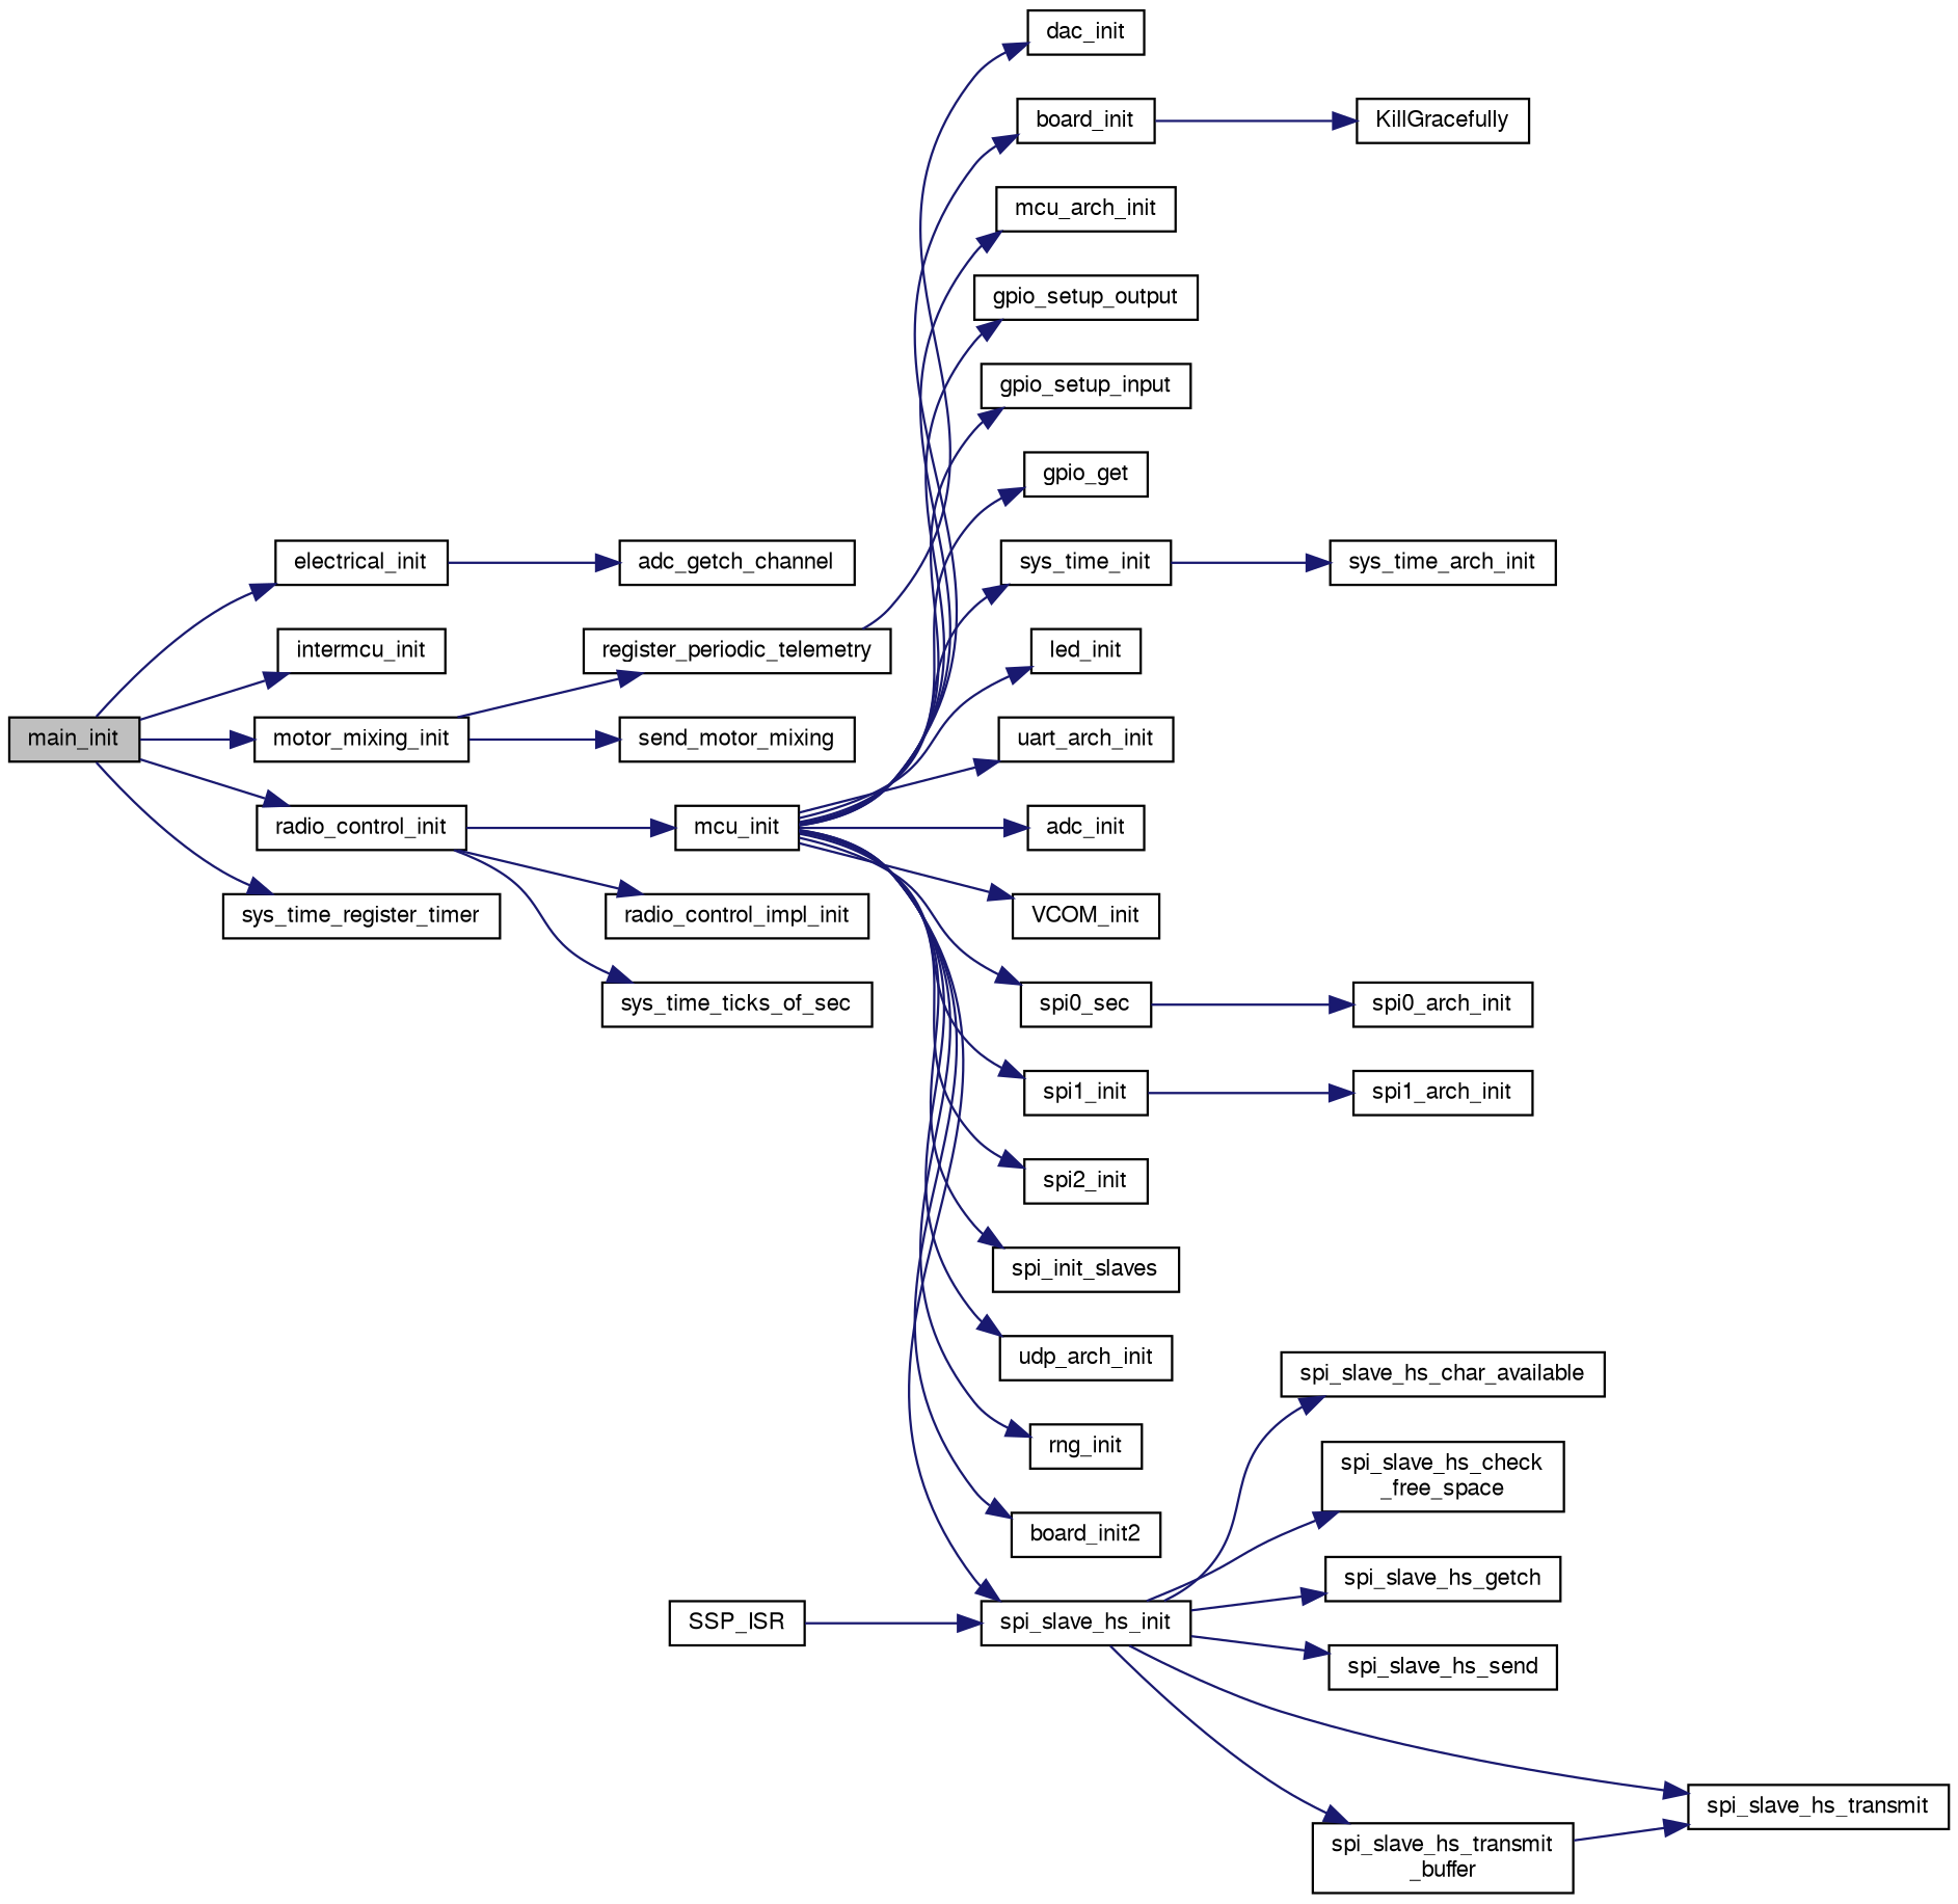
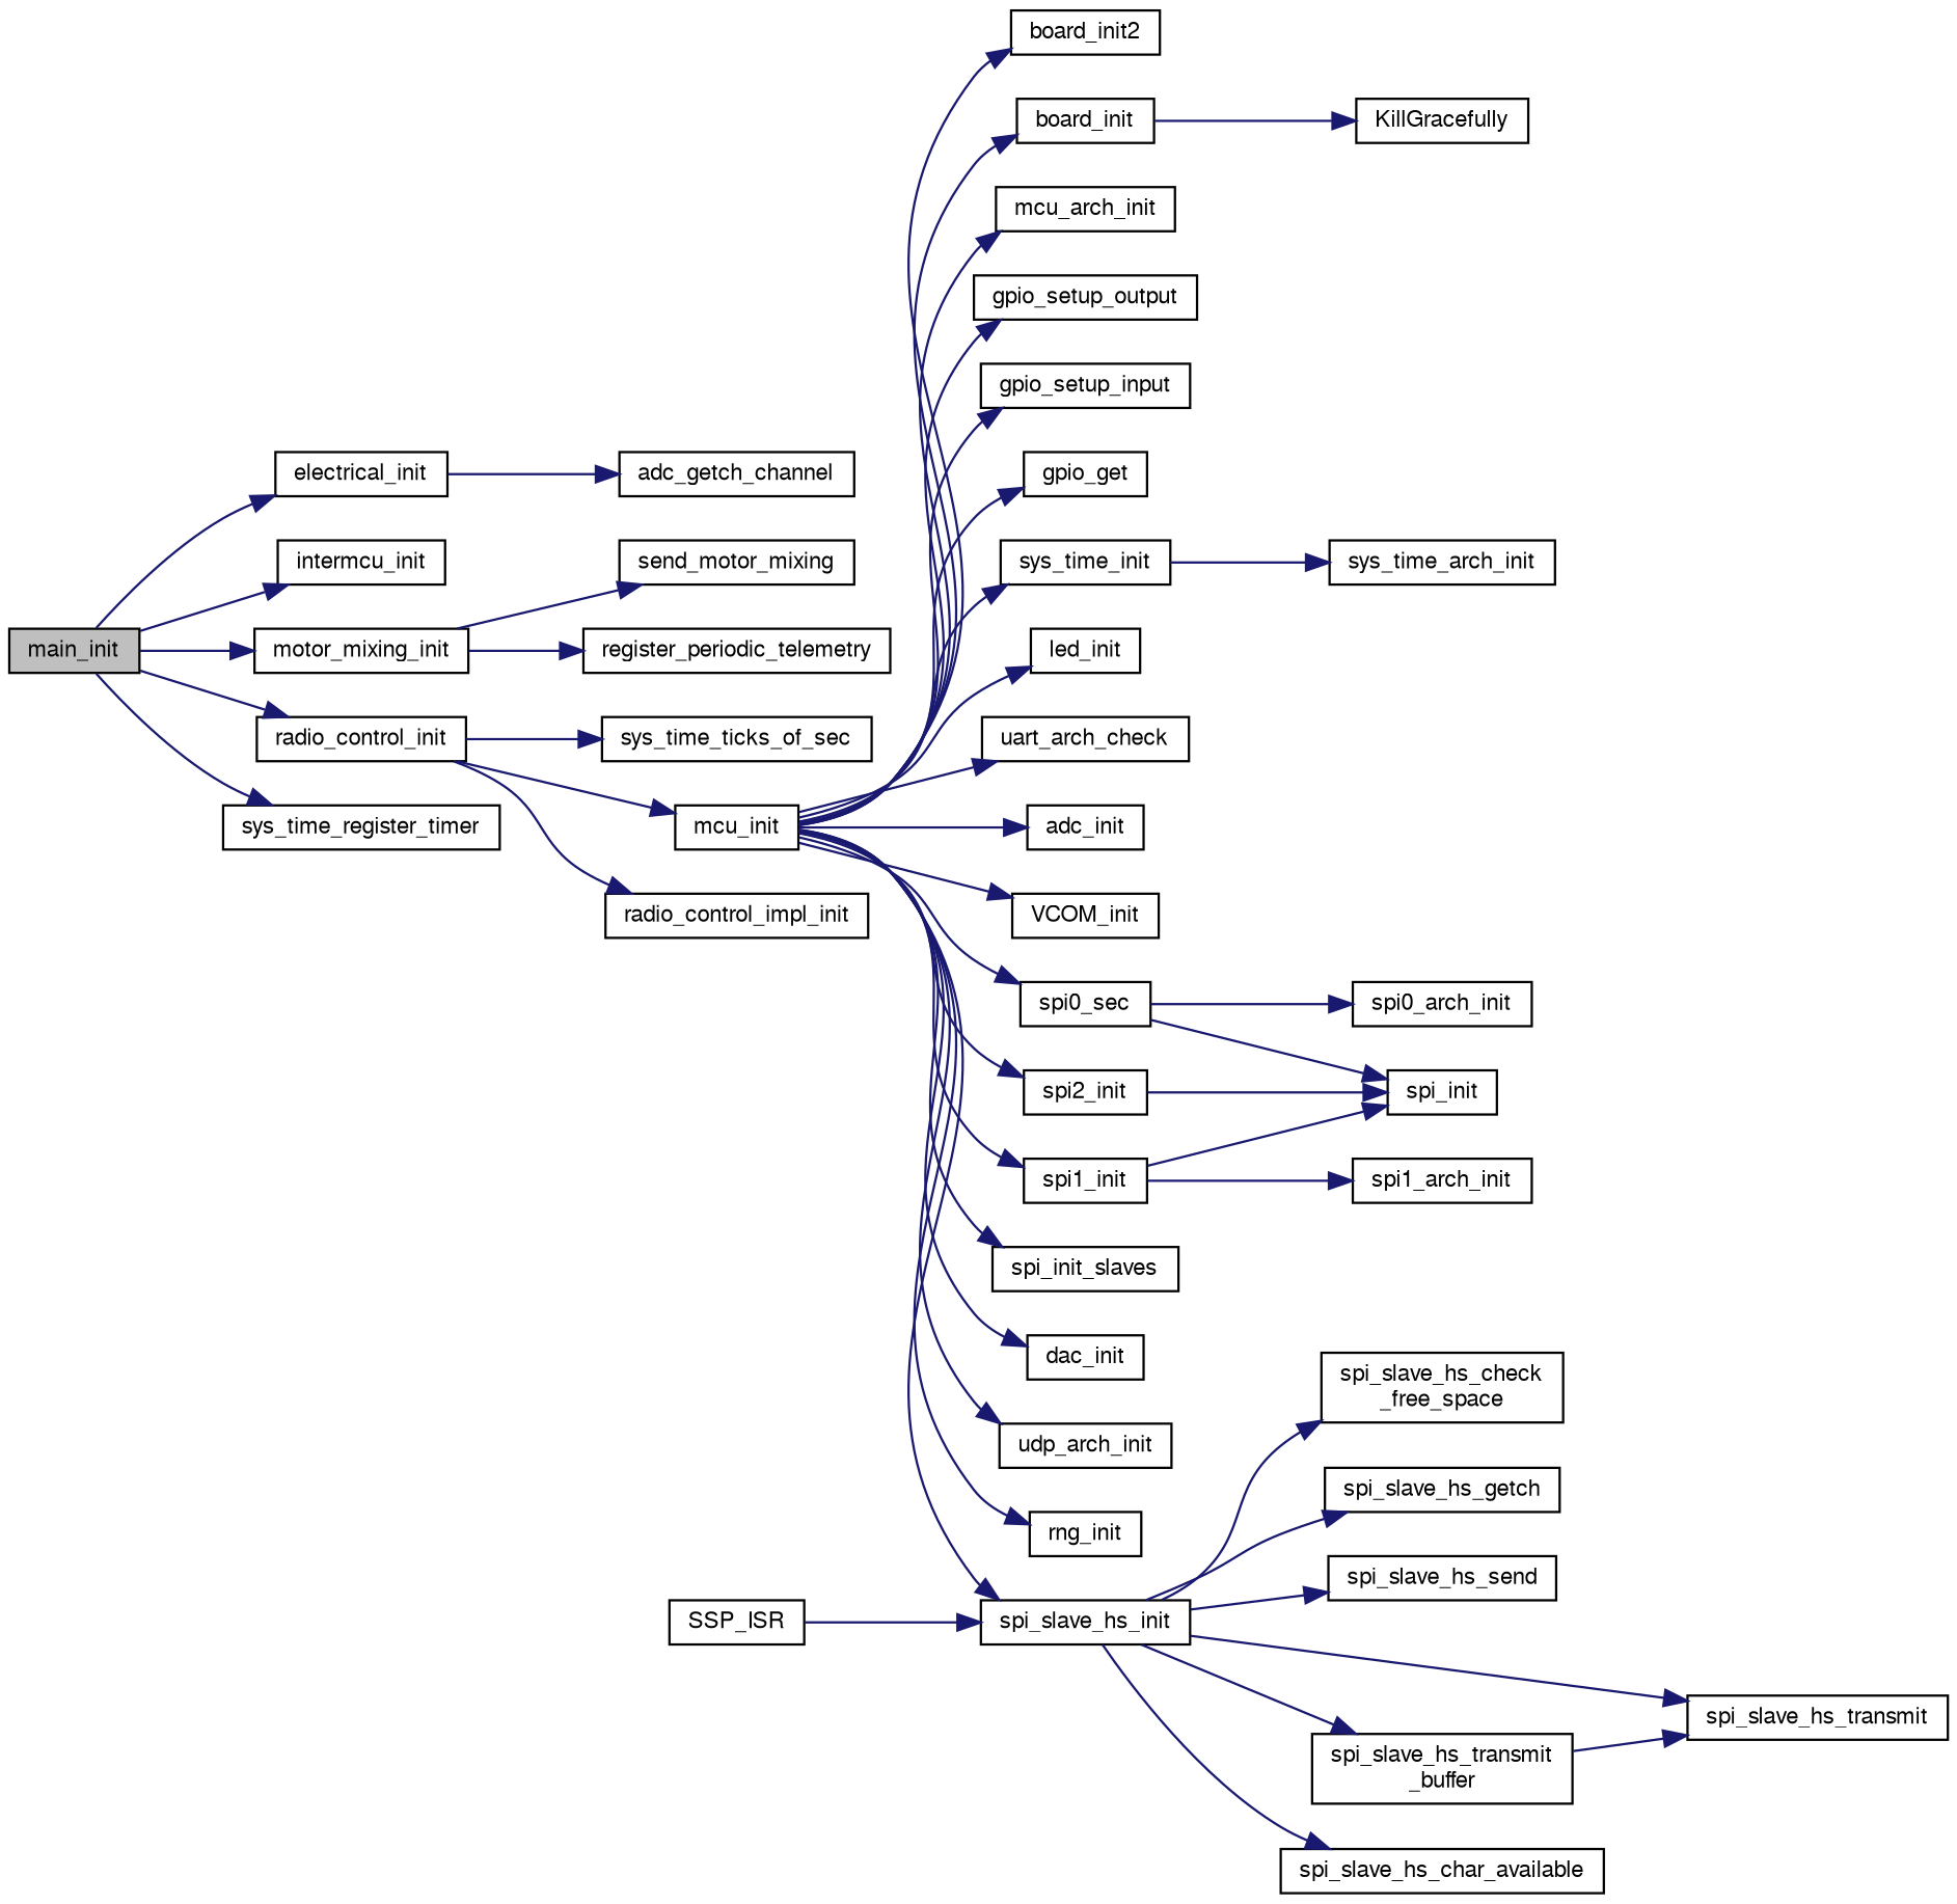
  digraph {
    rankdir=LR
    node [color=black fillcolor=white fontname=FreeSans fontsize=10 shape=record style=filled]
    edge [color=midnightblue fontname=FreeSans fontsize=10 labelfontname=FreeSans labelfontsize=10 style=solid]
    n1 [fillcolor=grey75 fontcolor=black height=0.2 label=main_init width=0.4]
    n2 [height=0.2 label=electrical_init width=0.4]
    n3 [height=0.2 label=intermcu_init width=0.4]
    n4 [height=0.2 label=motor_mixing_init width=0.4]
    n5 [height=0.2 label=radio_control_init width=0.4]
    n6 [height=0.2 label=sys_time_register_timer width=0.4]
    n7 [height=0.2 label=adc_getch_channel width=0.4]
    n8 [height=0.2 label=mcu_init width=0.4]
    n9 [height=0.2 label=board_init width=0.4]
    n10 [height=0.2 label=mcu_arch_init width=0.4]
    n11 [height=0.2 label=gpio_setup_output width=0.4]
    n12 [height=0.2 label=gpio_setup_input width=0.4]
    n13 [height=0.2 label=gpio_get width=0.4]
    n14 [height=0.2 label=sys_time_init width=0.4]
    n15 [height=0.2 label=led_init width=0.4]
-   n16 [height=0.2 label=uart_arch_init width=0.4]
+   n16 [height=0.2 label=uart_arch_check width=0.4]
    n17 [height=0.2 label=adc_init width=0.4]
    n18 [height=0.2 label=VCOM_init width=0.4]
    n19 [height=0.2 label=spi0_sec width=0.4]
    n20 [height=0.2 label=spi1_init width=0.4]
    n21 [height=0.2 label=spi2_init width=0.4]
    n22 [height=0.2 label=spi_init_slaves width=0.4]
    n23 [height=0.2 label=spi_slave_hs_init width=0.4]
    n24 [height=0.2 label=dac_init width=0.4]
    n25 [height=0.2 label=udp_arch_init width=0.4]
    n26 [height=0.2 label=rng_init width=0.4]
    n27 [height=0.2 label=board_init2 width=0.4]
    n28 [height=0.2 label=register_periodic_telemetry width=0.4]
    n29 [height=0.2 label=send_motor_mixing width=0.4]
    n30 [height=0.2 label=radio_control_impl_init width=0.4]
    n31 [height=0.2 label=sys_time_ticks_of_sec width=0.4]
    n32 [height=0.2 label=KillGracefully width=0.4]
    n33 [height=0.2 label=sys_time_arch_init width=0.4]
+   n34 [height=0.2 label=spi_init width=0.4]
    n35 [height=0.2 label=spi0_arch_init width=0.4]
    n36 [height=0.2 label=spi1_arch_init width=0.4]
    n37 [height=0.2 label=spi_slave_hs_char_available width=0.4]
    n38 [height=0.2 label="spi_slave_hs_check\l_free_space" width=0.4]
    n39 [height=0.2 label=spi_slave_hs_getch width=0.4]
    n40 [height=0.2 label=spi_slave_hs_send width=0.4]
    n41 [height=0.2 label=spi_slave_hs_transmit width=0.4]
    n42 [height=0.2 label="spi_slave_hs_transmit\l_buffer" width=0.4]
    n43 [height=0.2 label=SSP_ISR width=0.4]
    n1 -> n2
    n1 -> n3
    n1 -> n4
    n1 -> n5
    n1 -> n6
    n2 -> n7
    n4 -> n28
    n4 -> n29
    n5 -> n8
    n5 -> n30
    n5 -> n31
    n8 -> n9
    n8 -> n10
    n8 -> n11
    n8 -> n12
    n8 -> n13
    n8 -> n14
    n8 -> n15
    n8 -> n16
    n8 -> n17
    n8 -> n18
    n8 -> n19
    n8 -> n20
    n8 -> n21
    n8 -> n22
    n8 -> n23
-   n28 -> n24
+   n8 -> n24
    n8 -> n25
    n8 -> n26
    n8 -> n27
    n9 -> n32
    n14 -> n33
+   n19 -> n34
    n19 -> n35
+   n20 -> n34
    n20 -> n36
+   n21 -> n34
    n23 -> n37
    n23 -> n38
    n23 -> n39
    n23 -> n40
    n23 -> n41
    n23 -> n42
    n42 -> n41
    n43 -> n23
  }
